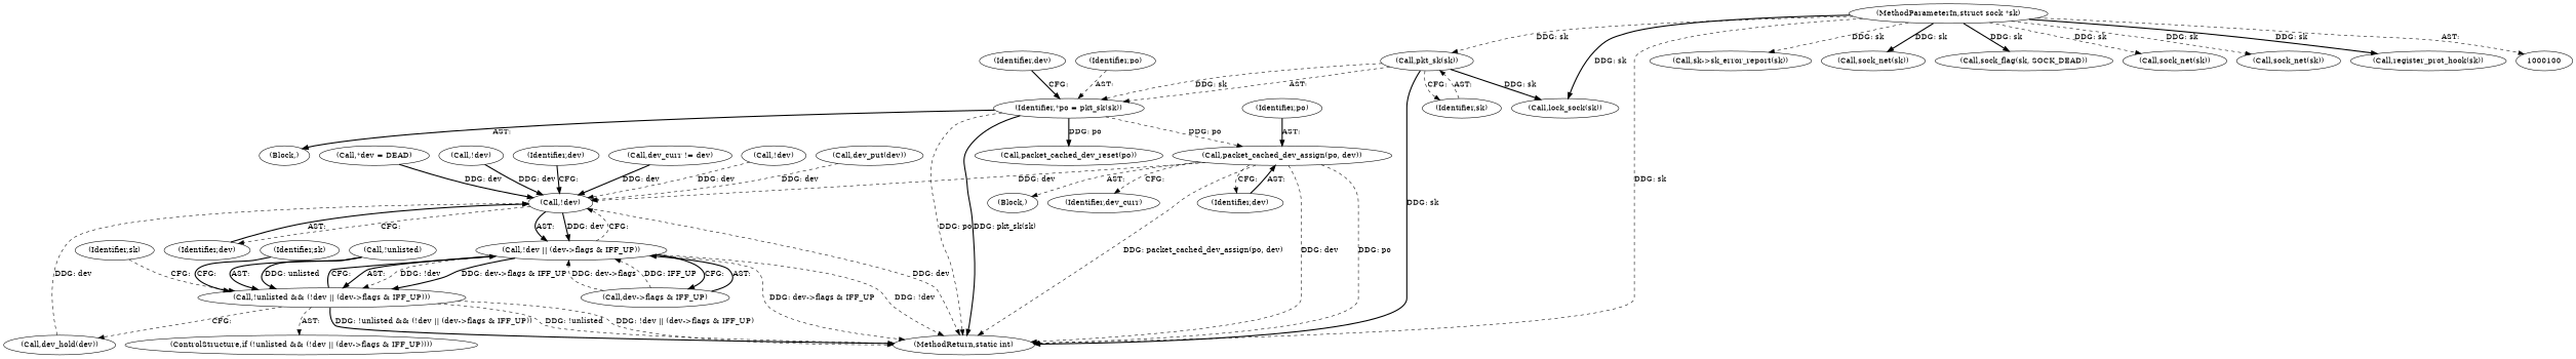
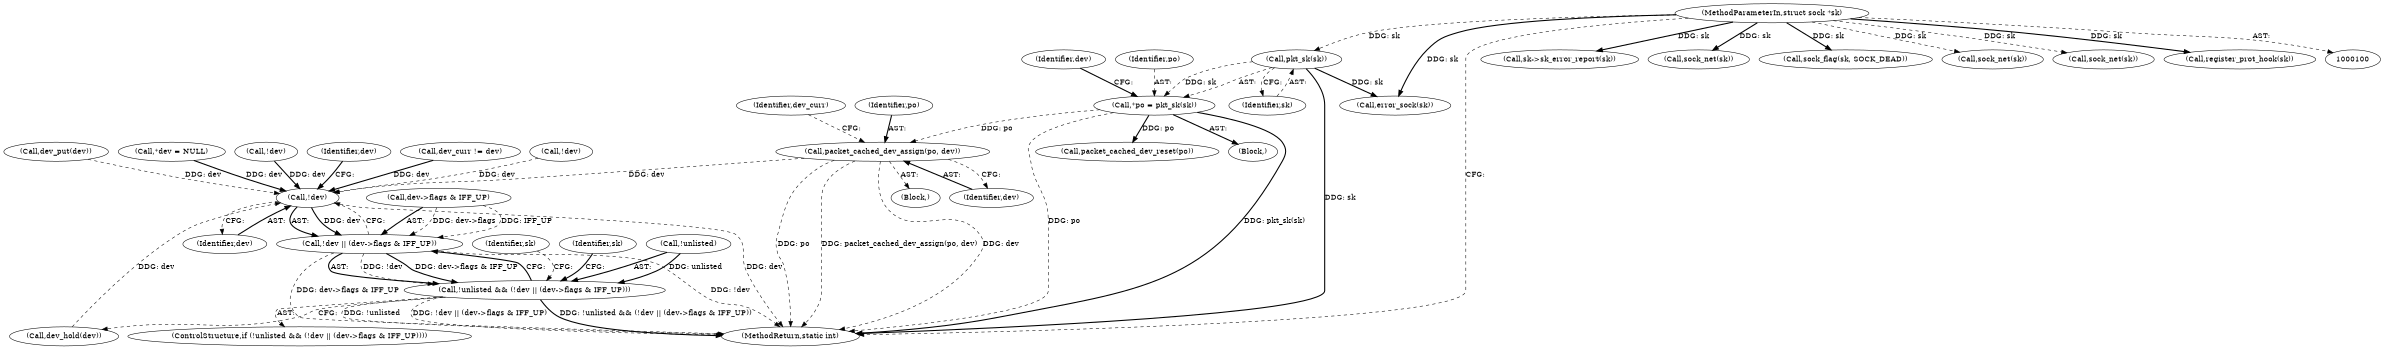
  digraph {
    edge [style=dashed]
    n1 [label="(Call,packet_cached_dev_assign(po, dev))"]
    n2 [label="(Call,!dev)"]
    n3 [label="(MethodReturn,static int)"]
    n4 [label="(Identifier,dev)"]
    n5 [label="(Block,)"]
    n6 [label="(Call,!dev || (dev->flags & IFF_UP))"]
    n7 [label="(Identifier,dev)"]
-   n8 [label="(Identifier,*po = pkt_sk(sk))"]
+   n8 [label="(Call,*po = pkt_sk(sk))"]
    n9 [label="(Call,packet_cached_dev_reset(po))"]
    n10 [label="(Block,)"]
    n11 [label="(Call,pkt_sk(sk))"]
-   n12 [label="(Call,lock_sock(sk))"]
+   n12 [label="(Call,error_sock(sk))"]
    n13 [label="(Identifier,sk)"]
    n14 [label="(MethodParameterIn,struct sock *sk)"]
    n15 [label="(Call,sk->sk_error_report(sk))"]
    n16 [label="(Call,sock_net(sk))"]
    n17 [label="(Call,sock_flag(sk, SOCK_DEAD))"]
    n18 [label="(Call,sock_net(sk))"]
    n19 [label="(Call,sock_net(sk))"]
    n20 [label="(Call,register_prot_hook(sk))"]
    1000100
    n22 [label="(Call,!unlisted && (!dev || (dev->flags & IFF_UP)))"]
    n23 [label="(Call,dev->flags & IFF_UP)"]
    n24 [label="(ControlStructure,if (!unlisted && (!dev || (dev->flags & IFF_UP))))"]
    n25 [label="(Call,dev_hold(dev))"]
    n26 [label="(Call,!unlisted)"]
    n27 [label="(Identifier,dev)"]
    n28 [label="(Identifier,po)"]
    n29 [label="(Call,dev_put(dev))"]
-   n30 [label="(Call,*dev = DEAD)"]
+   n30 [label="(Call,*dev = NULL)"]
    n31 [label="(Identifier,dev_curr)"]
    n32 [label="(Identifier,po)"]
    n33 [label="(Call,!dev)"]
    n34 [label="(Identifier,dev)"]
    n35 [label="(Identifier,sk)"]
    n36 [label="(Identifier,sk)"]
    n37 [label="(Call,dev_curr != dev)"]
    n38 [label="(Call,!dev)"]
    n1 -> n2 [label="DDG: dev"]
    n1 -> n3 [label="DDG: dev"]
    n1 -> n3 [label="DDG: po"]
    n1 -> n3 [label="DDG: packet_cached_dev_assign(po, dev)"]
    n1 -> n4 [label="CFG: "]
    n1 -> n5 [label="AST: "]
    n2 -> n3 [label="DDG: dev"]
    n2 -> n6 [label="AST: " style=bold]
    n2 -> n6 [label="DDG: dev" style=bold]
    n2 -> n7 [label="CFG: "]
    n4 -> n1 [label="AST: " style=bold]
    n6 -> n2 [label="CFG: "]
    n6 -> n3 [label="DDG: dev->flags & IFF_UP"]
    n6 -> n3 [label="DDG: !dev"]
    n6 -> n22 [label="AST: " style=bold]
    n6 -> n22 [label="DDG: !dev"]
    n6 -> n22 [label="DDG: dev->flags & IFF_UP" style=bold]
-   n6 -> n23 [label="CFG: " style=bold]
    n7 -> n2 [label="AST: " style=bold]
    n8 -> n1 [label="DDG: po"]
    n8 -> n3 [label="DDG: po"]
    n8 -> n3 [label="DDG: pkt_sk(sk)" style=bold]
    n8 -> n9 [label="DDG: po" style=bold]
    n8 -> n10 [label="AST: " style=bold]
    n11 -> n3 [label="DDG: sk" style=bold]
    n11 -> n8 [label="AST: "]
    n11 -> n8 [label="DDG: sk"]
    n11 -> n12 [label="DDG: sk" style=bold]
    n11 -> n13 [label="CFG: "]
    n13 -> n11 [label="AST: "]
-   n14 -> n3 [label="DDG: sk"]
+   n14 -> n3 [label="CFG: "]
    n14 -> n11 [label="DDG: sk"]
    n14 -> n12 [label="DDG: sk" style=bold]
-   n14 -> n15 [label="DDG: sk"]
+   n14 -> n15 [label="DDG: sk" style=bold]
    n14 -> n16 [label="DDG: sk" style=bold]
    n14 -> n17 [label="DDG: sk" style=bold]
    n14 -> n18 [label="DDG: sk"]
    n14 -> n19 [label="DDG: sk"]
    n14 -> n20 [label="DDG: sk" style=bold]
    n14 -> 1000100 [label="AST: "]
    n22 -> n3 [label="DDG: !unlisted && (!dev || (dev->flags & IFF_UP))" style=bold]
    n22 -> n3 [label="DDG: !unlisted"]
    n22 -> n3 [label="DDG: !dev || (dev->flags & IFF_UP)"]
    n22 -> n6 [label="CFG: " style=bold]
    n22 -> n24 [label="AST: "]
    n22 -> n25 [label="CFG: "]
    n23 -> n6 [label="AST: " style=bold]
    n23 -> n6 [label="DDG: dev->flags"]
    n23 -> n6 [label="DDG: IFF_UP"]
    n25 -> n2 [label="DDG: dev"]
    n26 -> n22 [label="AST: " style=bold]
    n26 -> n22 [label="DDG: unlisted" style=bold]
    n27 -> n8 [label="CFG: " style=bold]
    n28 -> n1 [label="AST: " style=bold]
    n29 -> n2 [label="DDG: dev"]
    n30 -> n2 [label="DDG: dev" style=bold]
-   n1 -> n31 [label="CFG: "]
+   n31 -> n1 [label="CFG: "]
    n32 -> n8 [label="AST: "]
    n33 -> n2 [label="DDG: dev" style=bold]
    n34 -> n2 [label="CFG: " style=bold]
    n35 -> n22 [label="CFG: "]
    n36 -> n22 [label="CFG: " style=bold]
    n37 -> n2 [label="DDG: dev" style=bold]
    n38 -> n2 [label="DDG: dev"]
  }
